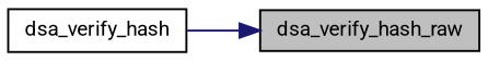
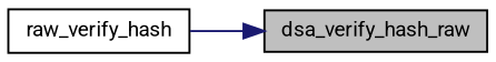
  digraph {
    rankdir=RL
    fontname=Roboto
    node [color=black fontname=Roboto fontsize=10 shape=record style=filled]
    n1 [fillcolor=grey75 fontcolor=black height=0.2 label=dsa_verify_hash_raw width=0.4]
-   n2 [fillcolor=white height=0.2 label=dsa_verify_hash width=0.4]
+   n2 [fillcolor=white height=0.2 label=raw_verify_hash width=0.4]
    n1 -> n2 [color=midnightblue dir=back fontname=Roboto fontsize=10 labelfontname=Helvetica labelfontsize=10 style=solid]
  }
